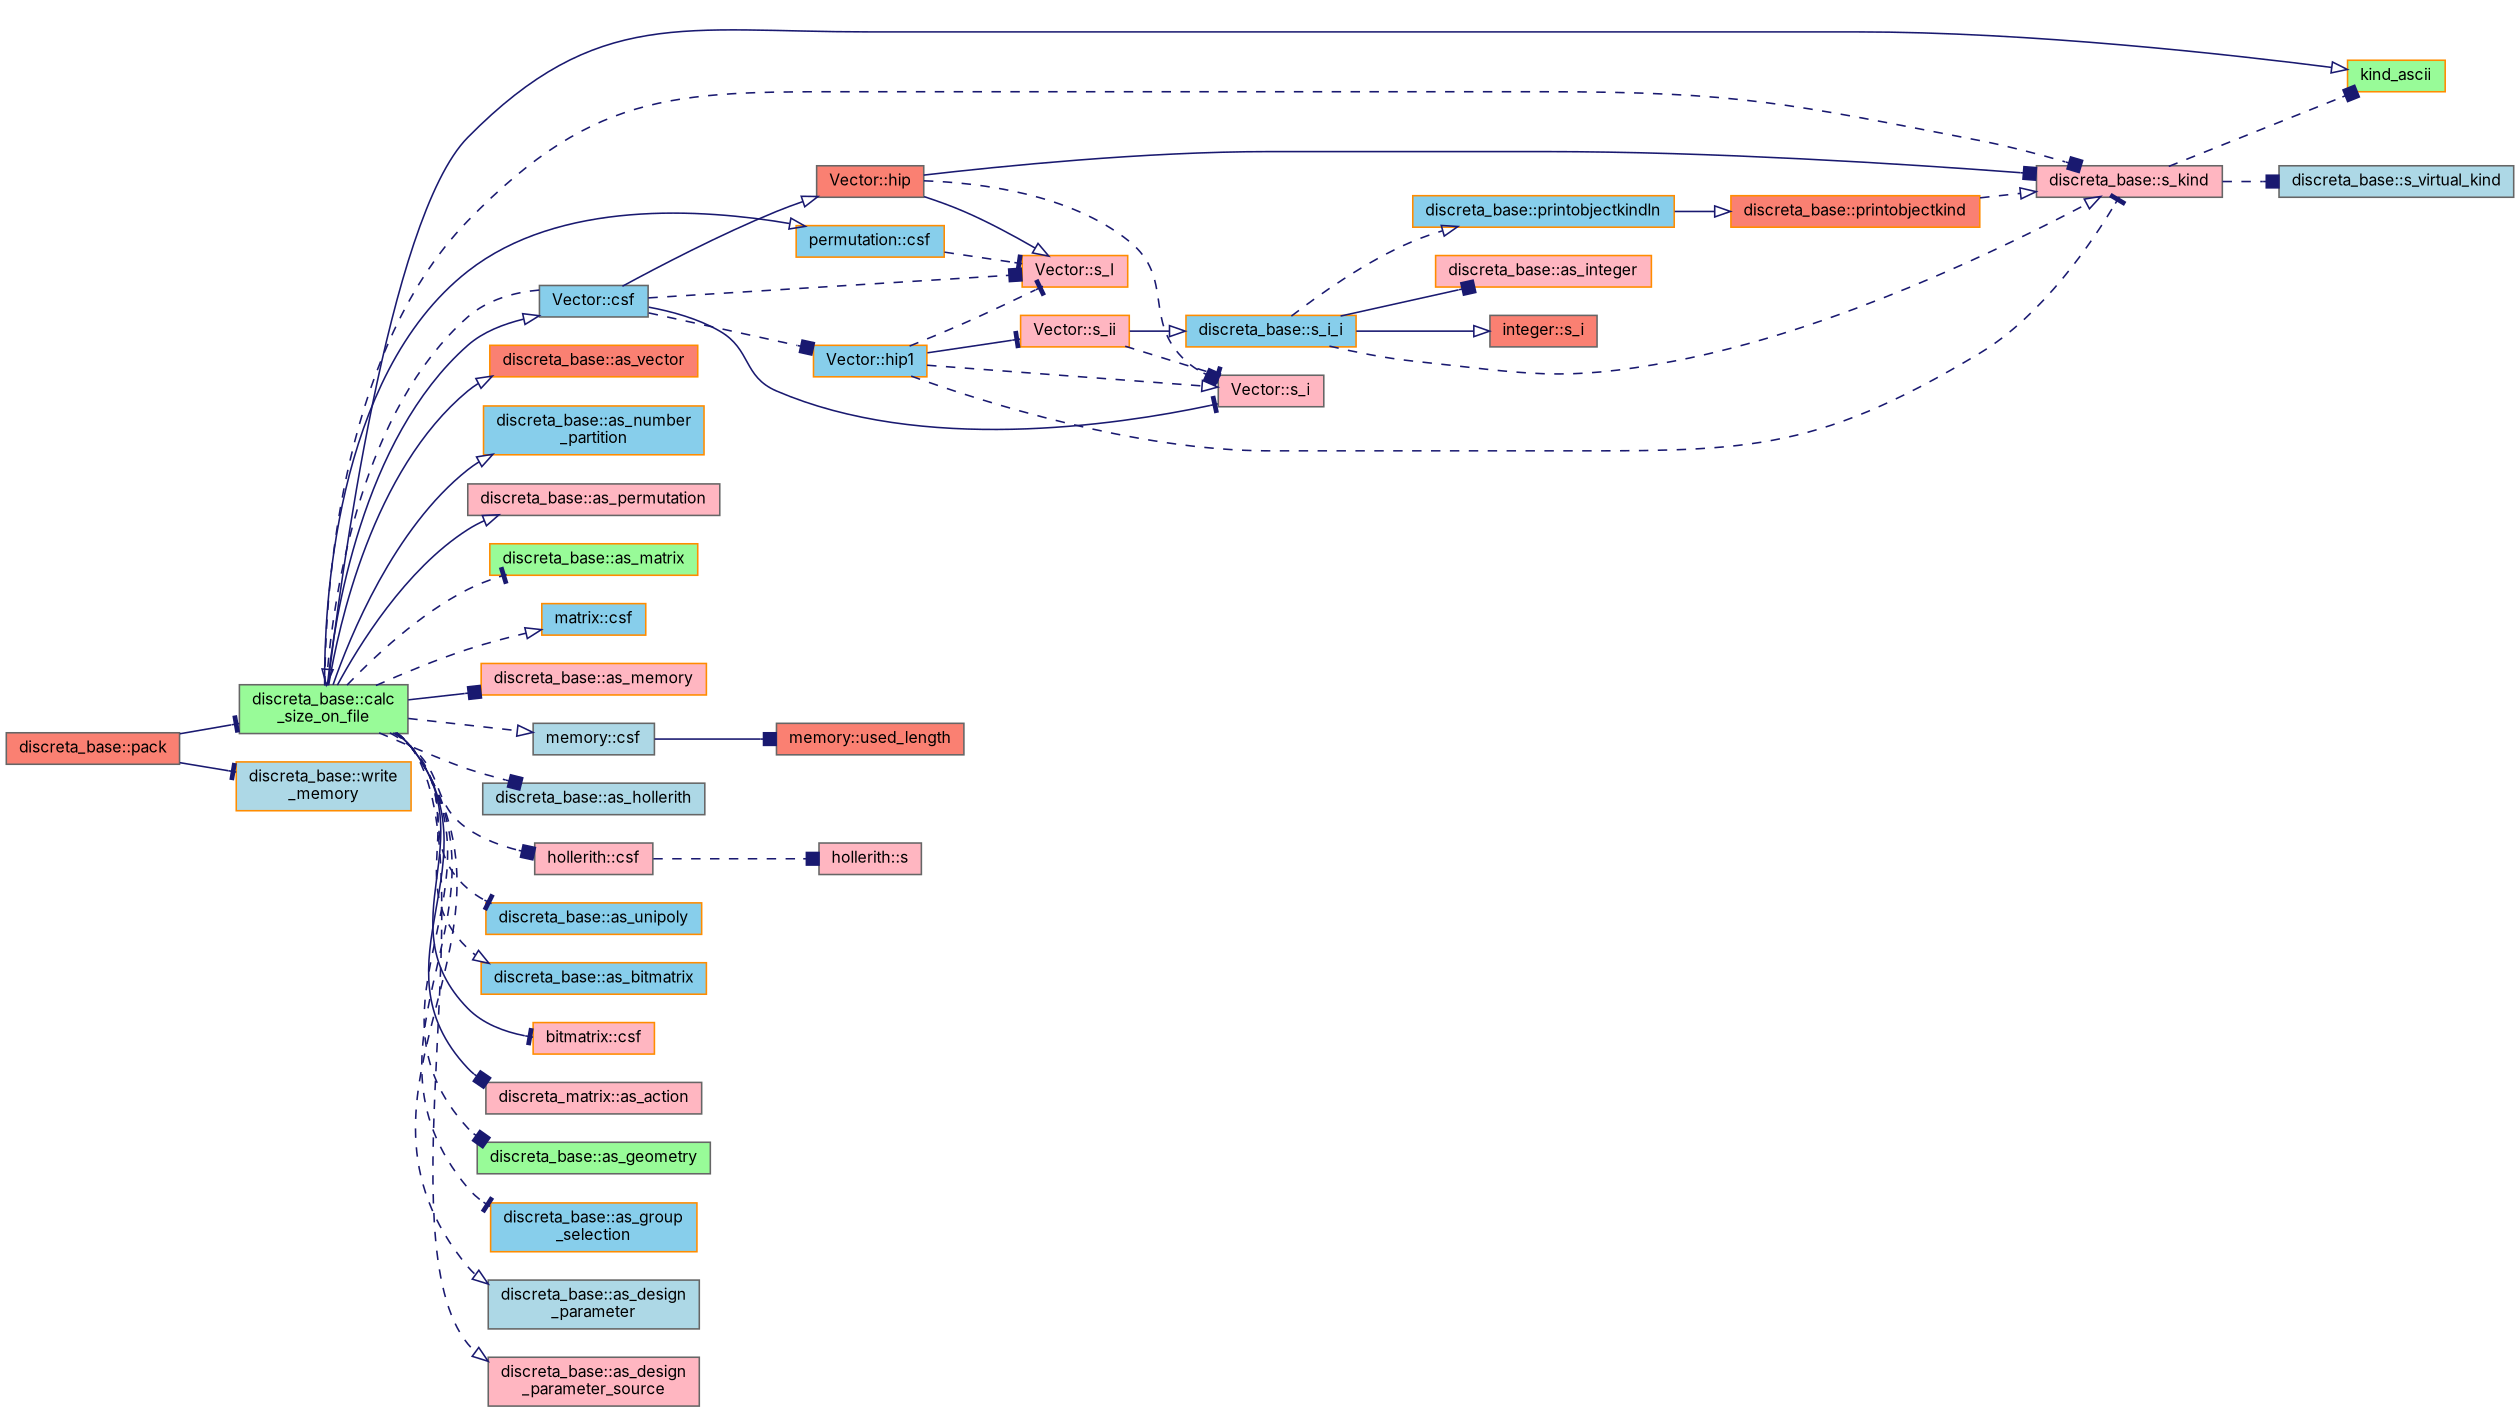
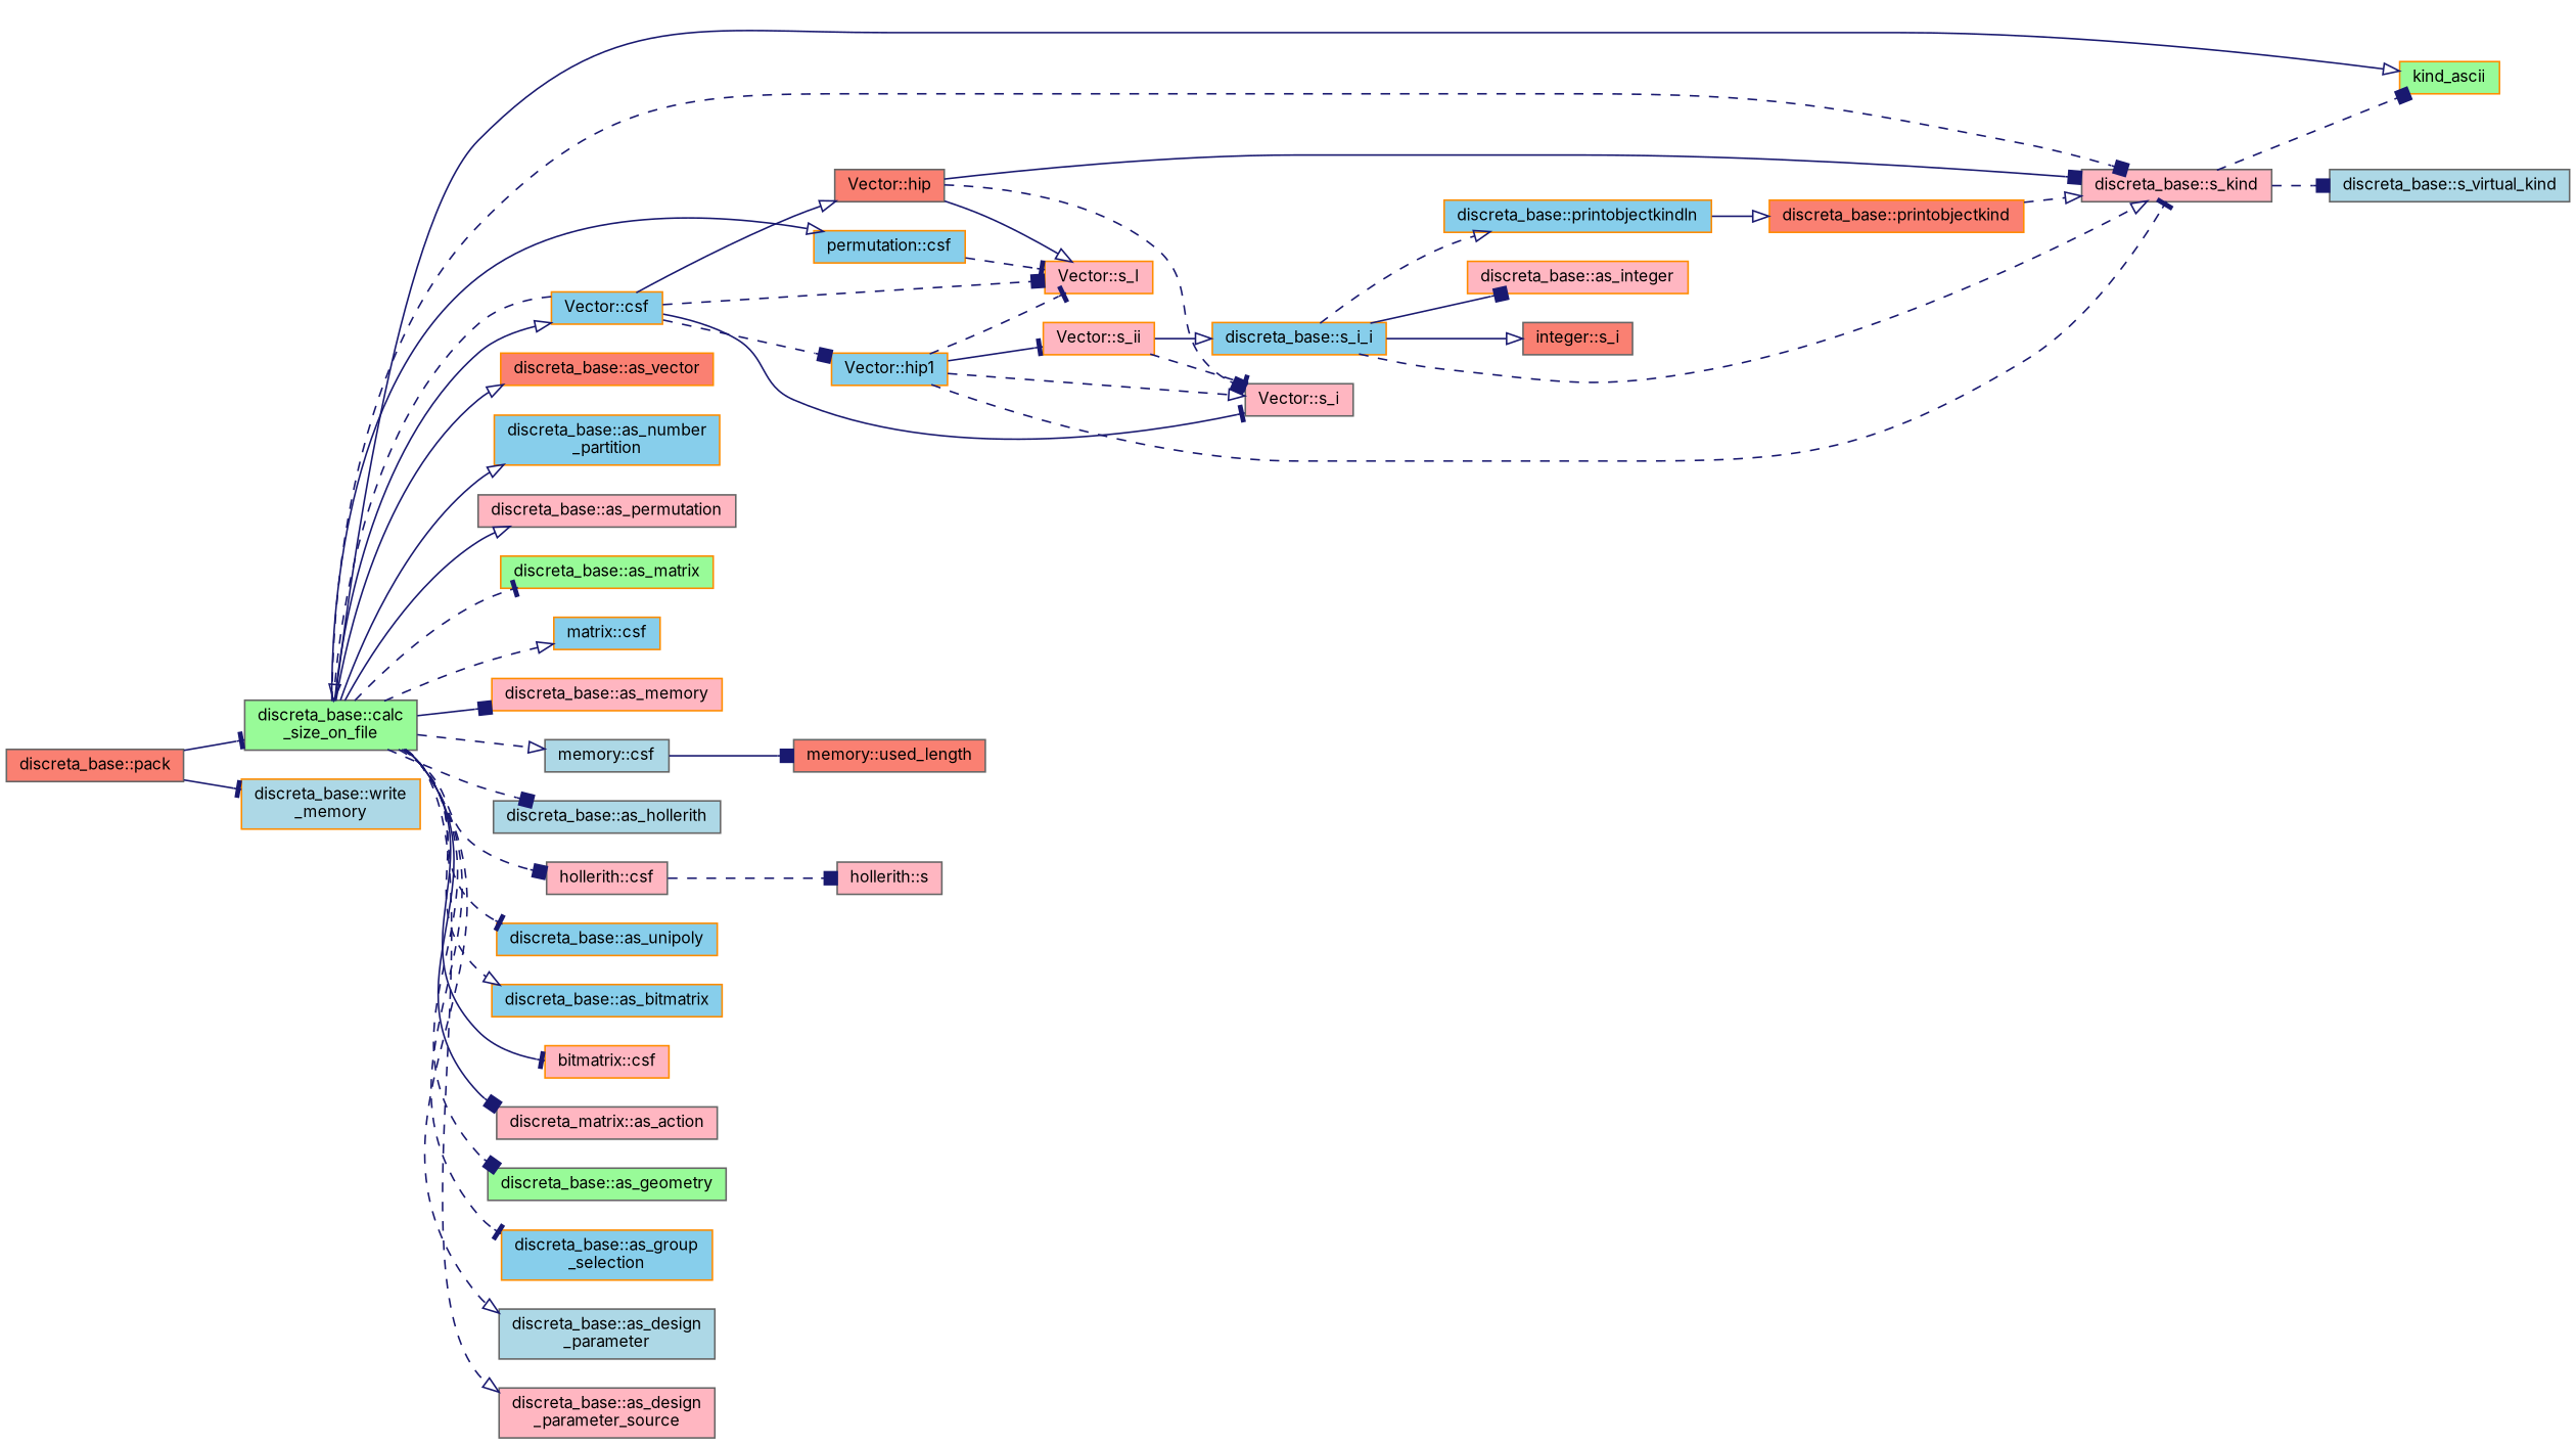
  digraph {
    fontname=Inter
    rankdir=LR
    node [color=darkorange fillcolor=lightpink fontname=Inter fontsize=10 shape=record style=filled]
    edge [arrowhead=onormal color=midnightblue fontname=Inter fontsize=10 labelfontname=Helvetica labelfontsize=10 style=dashed]
    n1 [color=gray40 fillcolor=salmon fontcolor=black height=0.2 label="discreta_base::pack" width=0.4]
    n2 [color=gray40 fillcolor=palegreen height=0.2 label="discreta_base::calc\l_size_on_file" width=0.4]
    n3 [fillcolor=lightblue height=0.2 label="discreta_base::write\l_memory" width=0.4]
    n4 [color=gray40 height=0.2 label="discreta_base::s_kind" width=0.4]
    n5 [fillcolor=palegreen height=0.2 label=kind_ascii width=0.4]
    n6 [fillcolor=salmon height=0.2 label="discreta_base::as_vector" width=0.4]
-   n7 [color=gray40 fillcolor=skyblue height=0.2 label="Vector::csf" width=0.4]
+   n7 [fillcolor=skyblue height=0.2 label="Vector::csf" width=0.4]
    n8 [fillcolor=skyblue height=0.2 label="discreta_base::as_number\l_partition" width=0.4]
    n9 [color=gray40 height=0.2 label="discreta_base::as_permutation" width=0.4]
    n10 [fillcolor=skyblue height=0.2 label="permutation::csf" width=0.4]
    n11 [fillcolor=palegreen height=0.2 label="discreta_base::as_matrix" width=0.4]
    n12 [fillcolor=skyblue height=0.2 label="matrix::csf" width=0.4]
    n13 [height=0.2 label="discreta_base::as_memory" width=0.4]
    n14 [color=gray40 fillcolor=lightblue height=0.2 label="memory::csf" width=0.4]
    n15 [color=gray40 fillcolor=lightblue height=0.2 label="discreta_base::as_hollerith" width=0.4]
    n16 [color=gray40 height=0.2 label="hollerith::csf" width=0.4]
    n17 [fillcolor=skyblue height=0.2 label="discreta_base::as_unipoly" width=0.4]
    n18 [fillcolor=skyblue height=0.2 label="discreta_base::as_bitmatrix" width=0.4]
    n19 [height=0.2 label="bitmatrix::csf" width=0.4]
    n20 [color=gray40 height=0.2 label="discreta_matrix::as_action" width=0.4]
    n21 [color=gray40 fillcolor=palegreen height=0.2 label="discreta_base::as_geometry" width=0.4]
    n22 [fillcolor=skyblue height=0.2 label="discreta_base::as_group\l_selection" width=0.4]
    n23 [color=gray40 fillcolor=lightblue height=0.2 label="discreta_base::as_design\l_parameter" width=0.4]
    n24 [color=gray40 height=0.2 label="discreta_base::as_design\l_parameter_source" width=0.4]
    n25 [color=gray40 fillcolor=lightblue height=0.2 label="discreta_base::s_virtual_kind" width=0.4]
    n26 [height=0.2 label="Vector::s_l" width=0.4]
    n27 [color=gray40 fillcolor=salmon height=0.2 label="Vector::hip" width=0.4]
    n28 [color=gray40 height=0.2 label="Vector::s_i" width=0.4]
    n29 [fillcolor=skyblue height=0.2 label="Vector::hip1" width=0.4]
    n30 [color=gray40 fillcolor=salmon height=0.2 label="memory::used_length" width=0.4]
    n31 [color=gray40 height=0.2 label="hollerith::s" width=0.4]
    n32 [height=0.2 label="Vector::s_ii" width=0.4]
    n33 [fillcolor=skyblue height=0.2 label="discreta_base::s_i_i" width=0.4]
    n34 [fillcolor=skyblue height=0.2 label="discreta_base::printobjectkindln" width=0.4]
    n35 [height=0.2 label="discreta_base::as_integer" width=0.4]
    n36 [color=gray40 fillcolor=salmon height=0.2 label="integer::s_i" width=0.4]
    n37 [fillcolor=salmon height=0.2 label="discreta_base::printobjectkind" width=0.4]
    n1 -> n2 [arrowhead=tee style=solid]
    n1 -> n3 [arrowhead=tee style=solid]
    n2 -> n4 [arrowhead=box]
    n2 -> n5 [style=solid]
    n2 -> n6 [style=solid]
    n2 -> n7 [style=solid]
    n2 -> n8 [style=solid]
    n2 -> n9 [style=solid]
    n2 -> n10 [style=solid]
    n2 -> n11 [arrowhead=tee]
    n2 -> n12
    n2 -> n13 [arrowhead=box style=solid]
    n2 -> n14
    n2 -> n15 [arrowhead=box]
    n2 -> n16 [arrowhead=box]
    n2 -> n17 [arrowhead=tee]
    n2 -> n18
    n2 -> n19 [arrowhead=tee style=solid]
    n2 -> n20 [arrowhead=box style=solid]
    n2 -> n21 [arrowhead=box]
    n2 -> n22 [arrowhead=tee]
    n2 -> n23
    n2 -> n24
    n4 -> n5 [arrowhead=box]
    n4 -> n25 [arrowhead=box]
    n7 -> n2
    n7 -> n26 [arrowhead=box]
    n7 -> n27 [style=solid]
    n7 -> n28 [arrowhead=tee style=solid]
    n7 -> n29 [arrowhead=box]
    n10 -> n26 [arrowhead=tee]
    n14 -> n30 [arrowhead=box style=solid]
    n16 -> n31 [arrowhead=box]
    n27 -> n4 [arrowhead=box style=solid]
    n27 -> n26 [style=solid]
    n27 -> n28 [arrowhead=box]
    n29 -> n4 [arrowhead=tee]
    n29 -> n26 [arrowhead=tee]
    n29 -> n28
    n29 -> n32 [arrowhead=tee style=solid]
    n32 -> n28 [arrowhead=tee]
    n32 -> n33 [style=solid]
    n33 -> n4
    n33 -> n34
    n33 -> n35 [arrowhead=box style=solid]
    n33 -> n36 [style=solid]
    n34 -> n37 [style=solid]
    n37 -> n4
  }
